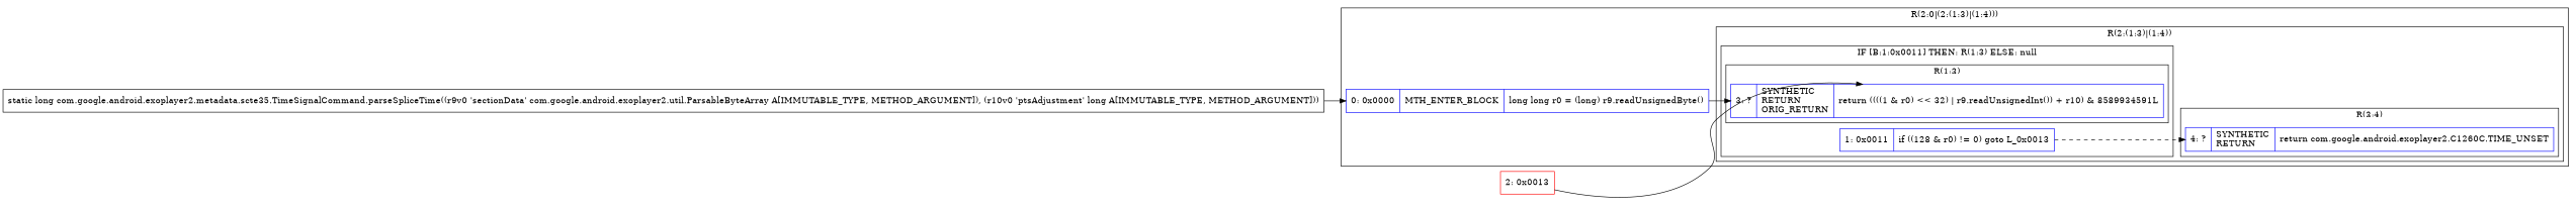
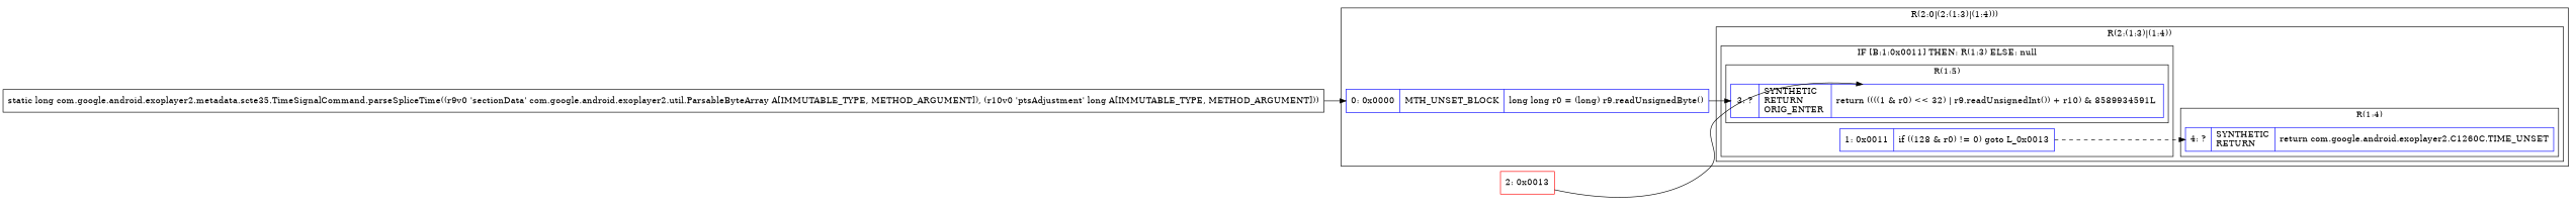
  digraph {
    rankdir=LR
    node [color=blue shape=record]
-   n1 [label="{3\:\ ?|SYNTHETIC\lRETURN\lORIG_RETURN\l|return ((((1 & r0) \<\< 32) \| r9.readUnsignedInt()) + r10) & 8589934591L\l}"]
+   n1 [label="{3\:\ ?|SYNTHETIC\lRETURN\lORIG_ENTER\l|return ((((1 & r0) \<\< 32) \| r9.readUnsignedInt()) + r10) & 8589934591L\l}"]
    n2 [label="{1\:\ 0x0011|if ((128 & r0) != 0) goto L_0x0013\l}"]
    n3 [label="{4\:\ ?|SYNTHETIC\lRETURN\l|return com.google.android.exoplayer2.C1260C.TIME_UNSET\l}"]
-   n4 [label="{0\:\ 0x0000|MTH_ENTER_BLOCK\l|long long r0 = (long) r9.readUnsignedByte()\l}"]
+   n4 [label="{0\:\ 0x0000|MTH_UNSET_BLOCK\l|long long r0 = (long) r9.readUnsignedByte()\l}"]
    n5 [color=red label="{2\:\ 0x0013}"]
    n6 [label="{static long com.google.android.exoplayer2.metadata.scte35.TimeSignalCommand.parseSpliceTime((r9v0 'sectionData' com.google.android.exoplayer2.util.ParsableByteArray A[IMMUTABLE_TYPE, METHOD_ARGUMENT]), (r10v0 'ptsAdjustment' long A[IMMUTABLE_TYPE, METHOD_ARGUMENT])) }" color=""]
    subgraph cluster_1 {
      label="R(2:0|(2:(1:3)|(1:4)))"
      n4
      subgraph cluster_2 {
        label="R(2:(1:3)|(1:4))"
        subgraph cluster_3 {
          label="IF [B:1:0x0011] THEN: R(1:3) ELSE: null"
          n2
          subgraph cluster_4 {
-           label="R(1:3)"
+           label="R(1:5)"
            n1
          }
        }
        subgraph cluster_5 {
-         label="R(3:4)"
+         label="R(1:4)"
          n3
        }
      }
    }
    n2 -> n3 [style=dashed]
    n4 -> n1
    n5 -> n1
    n6 -> n4
  }
